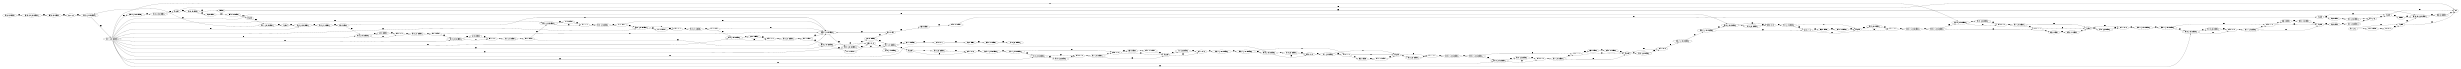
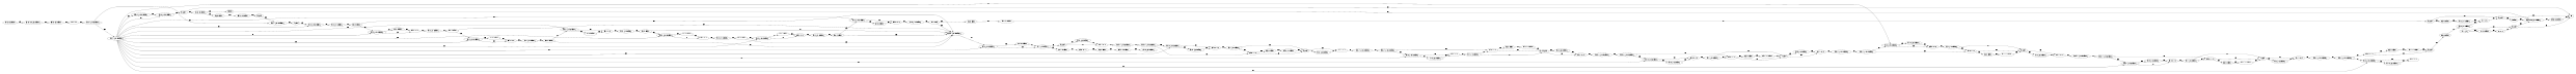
  digraph {
    fontname="Patrick Hand"
    rankdir=LR
    node [fontname="Patrick Hand"]
    edge [fontname="Patrick Hand"]
    n1 [label="sub sp , sp , # address"]
    n2 [label="stp x29 , x30 , [ sp , # address ]"]
    n3 [label="add x29 , sp , # address"]
    n4 [label="mov w8 , # 0"]
    n5 [label="stur x0 , [ x29 , #- address ]"]
    n6 [label="stur x1 , [ x29 , #- address ]"]
    n7 [label="ldur x1 , [ x29 , #- address ]"]
    n8 [label="sturb w8 , [ x29 , #- address ]"]
    n9 [label="ldur x0 , [ x29 , #- address ]"]
    n10 [label="ldur x8 , [ x29 , #- address ]"]
    n11 [label="ldur x8 , [ x29 , #- address ]"]
    n12 [label="ldur x9 , [ x29 , #- address ]"]
    n13 [label="ldur x9 , [ x29 , #- address ]"]
    n14 [label="ldur x9 , [ x29 , #- address ]"]
    n15 [label="ldur x9 , [ x29 , #- address ]"]
    n16 [label="ldur x9 , [ x29 , #- address ]"]
    n17 [label="ldur x9 , [ x29 , #- address ]"]
    n18 [label="ldur x9 , [ x29 , #- address ]"]
    n19 [label="ldur x8 , [ x29 , #- address ]"]
    n20 [label="ldur x8 , [ x29 , #- address ]"]
    n21 [label="ldur x8 , [ x29 , #- address ]"]
    n22 [label="ldur x8 , [ x29 , #- address ]"]
    n23 [label="ldur x8 , [ x29 , #- address ]"]
    n24 [label="bl symbol"]
    n25 [label="bl symbol"]
    n26 [label="ldr x8 , [ x8 , # address ]"]
    n27 [label="mov x9 , # address"]
    n28 [label="add x8 , x8 , x9"]
    n29 [label="mov x10 , # address"]
    n30 [label="ldr x1 , [ x9 , # address ]"]
    n31 [label="ldr x10 , [ sp , # address ]"]
    n32 [label="add x9 , x9 , x10"]
    n33 [label="ldr x10 , [ sp , # address ]"]
    n34 [label="add x9 , x9 , x10"]
    n35 [label="ldr x10 , [ sp , # address ]"]
    n36 [label="add x9 , x9 , x10"]
    n37 [label="ldr x10 , [ sp , # address ]"]
    n38 [label="add x9 , x9 , x10"]
    n39 [label="ldr x10 , [ sp , # address ]"]
    n40 [label="add x9 , x9 , x10"]
    n41 [label="ldr x10 , [ sp , # address ]"]
    n42 [label="add x9 , x9 , x10"]
    n43 [label="mov x9 , # address"]
    n44 [label="add x8 , x8 , x9"]
    n45 [label="mov x9 , # address"]
    n46 [label="add x8 , x8 , x9"]
    n47 [label="mov x9 , # address"]
    n48 [label="add x8 , x8 , x9"]
    n49 [label="mov x9 , # address"]
    n50 [label="add x8 , x8 , x9"]
    n51 [label="mov x9 , # address"]
    n52 [label="add x8 , x8 , x9"]
    n53 [label="tbnz w0 , # 0 , address"]
    n54 [label=ret]
    n55 [label="adrp x0 , address"]
    n56 [label="b address"]
    n57 [label="add x0 , x0 , # address"]
    n58 [label="ldp x29 , x30 , [ sp , # address ]"]
    n59 [label="bl symbol"]
    n60 [label="add sp , sp , # address"]
    n61 [label="cbnz x8 , address"]
    n62 [label="ldurb w8 , [ x29 , #- address ]"]
    n63 [label="ldr x8 , [ x8 , # address ]"]
    n64 [label="mov w11 , # address"]
    n65 [label="bl symbol"]
    n66 [label="and w0 , w8 , w11"]
    n67 [label="ldr w8 , [ sp , # address ]"]
    n68 [label="and w11 , w0 , w8"]
    n69 [label="adrp x2 , address"]
    n70 [label="add x2 , x2 , # address"]
    n71 [label="str x10 , [ sp , # address ]"]
    n72 [label="sturb w11 , [ x29 , #- address ]"]
    n73 [label="ldurb w11 , [ x29 , #- address ]"]
    n74 [label="and w0 , w11 , w8"]
    n75 [label="bl symbol"]
    n76 [label="adrp x2 , address"]
    n77 [label="ldr x1 , [ x9 , # address ]"]
    n78 [label="ldr w8 , [ sp , # address ]"]
    n79 [label="and w11 , w0 , w8"]
    n80 [label="add x2 , x2 , # address"]
    n81 [label="sturb w11 , [ x29 , #- address ]"]
    n82 [label="ldurb w11 , [ x29 , #- address ]"]
    n83 [label="and w0 , w11 , w8"]
    n84 [label="bl symbol"]
    n85 [label="adrp x2 , address"]
    n86 [label="ldr x1 , [ x9 , # address ]"]
    n87 [label="ldr w8 , [ sp , # address ]"]
    n88 [label="and w11 , w0 , w8"]
    n89 [label="add x2 , x2 , # address"]
    n90 [label="sturb w11 , [ x29 , #- address ]"]
    n91 [label="ldurb w11 , [ x29 , #- address ]"]
    n92 [label="and w0 , w11 , w8"]
    n93 [label="bl symbol"]
    n94 [label="adrp x2 , address"]
    n95 [label="ldr x1 , [ x9 , # address ]"]
    n96 [label="ldr w8 , [ sp , # address ]"]
    n97 [label="and w11 , w0 , w8"]
    n98 [label="add x2 , x2 , # address"]
    n99 [label="sturb w11 , [ x29 , #- address ]"]
    n100 [label="ldurb w11 , [ x29 , #- address ]"]
    n101 [label="and w0 , w11 , w8"]
    n102 [label="bl symbol"]
    n103 [label="adrp x2 , address"]
    n104 [label="ldr x1 , [ x9 , # address ]"]
    n105 [label="ldr w8 , [ sp , # address ]"]
    n106 [label="and w11 , w0 , w8"]
    n107 [label="add x2 , x2 , # address"]
    n108 [label="sturb w11 , [ x29 , #- address ]"]
    n109 [label="ldurb w11 , [ x29 , #- address ]"]
    n110 [label="and w0 , w11 , w8"]
    n111 [label="bl symbol"]
    n112 [label="adrp x2 , address"]
    n113 [label="ldr x1 , [ x9 , # address ]"]
    n114 [label="ldr w8 , [ sp , # address ]"]
    n115 [label="and w11 , w0 , w8"]
    n116 [label="add x2 , x2 , # address"]
    n117 [label="sturb w11 , [ x29 , #- address ]"]
    n118 [label="ldurb w11 , [ x29 , #- address ]"]
    n119 [label="and w0 , w11 , w8"]
    n120 [label="bl symbol"]
    n121 [label="adrp x2 , address"]
-   n122 [label="ldrsw x1 , [ x9 , # address ]"]
    n123 [label="adrp x9 , address"]
    n124 [label="add x2 , x2 , # address"]
    n125 [label="ldr x9 , [ x9 , # address ]"]
    n126 [label="ldr x1 , [ x8 ]"]
    n127 [label="ldr x1 , [ x9 ]"]
    n128 [label="mov w8 , # address"]
    n129 [label="bl symbol"]
    n130 [label="mov w0 , w8"]
    n131 [label="cbnz x8 , address"]
    n132 [label="ldr x8 , [ x8 , # address ]"]
    n133 [label="cbnz x8 , address"]
    n134 [label="ldr x8 , [ x8 , # address ]"]
    n135 [label="cbnz x8 , address"]
    n136 [label="ldr x8 , [ x8 , # address ]"]
    n137 [label="cbnz x8 , address"]
    n138 [label="ldr x8 , [ x8 , # address ]"]
    n139 [label="cbnz x8 , address"]
    n140 [label="ldr w10 , [ x8 , # address ]"]
    n141 [label="cbnz w10 , add"]
    n142 [label="adrp x0 , address"]
    n143 [label="add x0 , x0 , # address"]
    n144 [label="bl symbol"]
    n145 [label="adrp x8 , address"]
    n146 [label="bl symbol"]
    n147 [label="ldr x8 , [ x8 , # address ]"]
    n148 [label="b address"]
    n1 -> n2 [label=CFG]
    n2 -> n3 [label=CFG]
    n3 -> n4 [label=CFG]
    n4 -> n5 [label=CFG]
    n5 -> n6 [label=CFG]
-   n7 -> n5 [label=DFG]
+   n5 -> n7 [label=DFG]
    n6 -> n8 [label=CFG]
+   n6 -> n9 [label=DFG]
    n6 -> n10 [label=DFG]
    n6 -> n11 [label=DFG]
    n6 -> n12 [label=DFG]
    n6 -> n13 [label=DFG]
    n6 -> n14 [label=DFG]
    n6 -> n15 [label=DFG]
    n6 -> n16 [label=DFG]
    n6 -> n17 [label=DFG]
    n6 -> n18 [label=DFG]
    n6 -> n19 [label=DFG]
    n6 -> n20 [label=DFG]
    n6 -> n21 [label=DFG]
    n6 -> n22 [label=DFG]
    n6 -> n23 [label=DFG]
    n7 -> n24 [label=CFG]
    n8 -> n9 [label=CFG]
    n9 -> n25 [label=CFG]
    n10 -> n26 [label=DFG]
    n11 -> n27 [label=CFG]
    n11 -> n28 [label=DFG]
    n12 -> n29 [label=CFG]
    n12 -> n30 [label=DFG]
    n13 -> n31 [label=CFG]
    n13 -> n32 [label=DFG]
    n14 -> n33 [label=CFG]
    n14 -> n34 [label=DFG]
    n15 -> n35 [label=CFG]
    n15 -> n36 [label=DFG]
    n16 -> n37 [label=CFG]
    n16 -> n38 [label=DFG]
    n17 -> n39 [label=CFG]
    n17 -> n40 [label=DFG]
    n18 -> n41 [label=CFG]
    n18 -> n42 [label=DFG]
    n19 -> n43 [label=CFG]
    n19 -> n44 [label=DFG]
    n20 -> n45 [label=CFG]
    n20 -> n46 [label=DFG]
    n21 -> n47 [label=CFG]
    n21 -> n48 [label=DFG]
    n22 -> n49 [label=CFG]
    n22 -> n50 [label=DFG]
    n23 -> n51 [label=CFG]
    n23 -> n52 [label=DFG]
    n24 -> n10 [label=CFG]
    n25 -> n53 [label=CFG]
    n25 -> n54 [label=DFG]
    n26 -> n61 [label=DFG]
    n27 -> n28 [label=CFG]
    n28 -> n63 [label=DFG]
    n29 -> n30 [label=CFG]
    n30 -> n64 [label=CFG]
    n30 -> n65 [label=DFG]
    n31 -> n32 [label=CFG]
    n32 -> n77 [label=DFG]
    n33 -> n34 [label=CFG]
    n34 -> n86 [label=DFG]
    n35 -> n36 [label=CFG]
    n36 -> n95 [label=DFG]
    n37 -> n38 [label=CFG]
    n38 -> n104 [label=DFG]
    n39 -> n40 [label=CFG]
    n40 -> n113 [label=DFG]
    n41 -> n42 [label=CFG]
-   n42 -> n122 [label=DFG]
    n43 -> n44 [label=CFG]
    n44 -> n132 [label=DFG]
    n45 -> n46 [label=CFG]
    n46 -> n134 [label=DFG]
    n47 -> n48 [label=CFG]
    n48 -> n136 [label=DFG]
    n49 -> n50 [label=CFG]
    n50 -> n138 [label=DFG]
    n51 -> n52 [label=CFG]
    n52 -> n140 [label=DFG]
    n53 -> n55 [label=CFG]
    n53 -> n56 [label=CFG]
    n55 -> n57 [label=CFG]
    n56 -> n58 [label=CFG]
    n57 -> n59 [label=CFG]
    n58 -> n60 [label=CFG]
    n59 -> n7 [label=CFG]
    n60 -> n54 [label=CFG]
    n61 -> n11 [label=CFG]
    n61 -> n62 [label=CFG]
    n62 -> n12 [label=CFG]
    n63 -> n131 [label=DFG]
    n64 -> n66 [label=CFG]
    n65 -> n67 [label=CFG]
    n65 -> n68 [label=DFG]
    n66 -> n69 [label=CFG]
    n67 -> n68 [label=CFG]
    n68 -> n72 [label=DFG]
    n69 -> n70 [label=CFG]
    n70 -> n71 [label=CFG]
    n72 -> n73 [label=DFG]
    n73 -> n13 [label=CFG]
    n73 -> n74 [label=DFG]
    n74 -> n75 [label=DFG]
    n74 -> n76 [label=CFG]
    n75 -> n78 [label=CFG]
    n75 -> n79 [label=DFG]
    n76 -> n80 [label=CFG]
    n77 -> n74 [label=CFG]
    n77 -> n75 [label=DFG]
    n78 -> n79 [label=CFG]
    n79 -> n81 [label=DFG]
    n80 -> n75 [label=CFG]
    n81 -> n82 [label=DFG]
    n82 -> n14 [label=CFG]
    n82 -> n83 [label=DFG]
    n83 -> n84 [label=DFG]
    n83 -> n85 [label=CFG]
    n84 -> n87 [label=CFG]
    n84 -> n88 [label=DFG]
    n85 -> n89 [label=CFG]
    n86 -> n83 [label=CFG]
    n86 -> n84 [label=DFG]
    n87 -> n88 [label=CFG]
    n88 -> n90 [label=DFG]
    n89 -> n84 [label=CFG]
    n90 -> n91 [label=DFG]
    n91 -> n15 [label=CFG]
    n91 -> n92 [label=DFG]
    n92 -> n93 [label=DFG]
    n92 -> n94 [label=CFG]
    n93 -> n96 [label=CFG]
    n93 -> n97 [label=DFG]
    n94 -> n98 [label=CFG]
    n95 -> n92 [label=CFG]
    n95 -> n93 [label=DFG]
    n96 -> n97 [label=CFG]
    n97 -> n99 [label=DFG]
    n98 -> n93 [label=CFG]
    n99 -> n100 [label=DFG]
    n100 -> n16 [label=CFG]
    n100 -> n101 [label=DFG]
    n101 -> n102 [label=DFG]
    n101 -> n103 [label=CFG]
    n102 -> n105 [label=CFG]
    n102 -> n106 [label=DFG]
    n103 -> n107 [label=CFG]
    n104 -> n101 [label=CFG]
    n104 -> n102 [label=DFG]
    n105 -> n106 [label=CFG]
    n106 -> n108 [label=DFG]
    n107 -> n102 [label=CFG]
    n108 -> n109 [label=DFG]
    n109 -> n17 [label=CFG]
    n109 -> n110 [label=DFG]
    n110 -> n111 [label=DFG]
    n110 -> n112 [label=CFG]
    n111 -> n114 [label=CFG]
    n111 -> n115 [label=DFG]
    n112 -> n116 [label=CFG]
    n113 -> n110 [label=CFG]
    n113 -> n111 [label=DFG]
    n114 -> n115 [label=CFG]
    n115 -> n117 [label=DFG]
    n116 -> n111 [label=CFG]
    n117 -> n118 [label=DFG]
    n118 -> n18 [label=CFG]
    n118 -> n119 [label=DFG]
    n119 -> n120 [label=DFG]
    n119 -> n121 [label=CFG]
    n120 -> n123 [label=CFG]
    n121 -> n124 [label=CFG]
-   n122 -> n119 [label=CFG]
-   n122 -> n120 [label=DFG]
    n123 -> n125 [label=CFG]
    n124 -> n120 [label=CFG]
    n125 -> n126 [label=CFG]
    n126 -> n146 [label=DFG]
    n127 -> n128 [label=CFG]
    n127 -> n129 [label=DFG]
    n128 -> n130 [label=CFG]
    n129 -> n54 [label=DFG]
    n129 -> n58 [label=CFG]
    n130 -> n129 [label=CFG]
    n131 -> n19 [label=CFG]
    n131 -> n62 [label=CFG]
    n132 -> n133 [label=DFG]
    n133 -> n20 [label=CFG]
    n133 -> n62 [label=CFG]
    n134 -> n135 [label=DFG]
    n135 -> n21 [label=CFG]
    n135 -> n62 [label=CFG]
    n136 -> n137 [label=DFG]
    n137 -> n22 [label=CFG]
    n137 -> n62 [label=CFG]
    n138 -> n139 [label=DFG]
    n139 -> n23 [label=CFG]
    n139 -> n62 [label=CFG]
-   n29 -> n141 [label=DFG]
+   n140 -> n141 [label=DFG]
    n141 -> n62 [label=CFG]
    n141 -> n142 [label=CFG]
    n142 -> n143 [label=CFG]
    n143 -> n144 [label=CFG]
    n144 -> n145 [label=CFG]
    n144 -> n146 [label=DFG]
    n145 -> n147 [label=CFG]
    n146 -> n54 [label=DFG]
    n146 -> n148 [label=CFG]
    n147 -> n126 [label=CFG]
    n148 -> n58 [label=CFG]
  }
